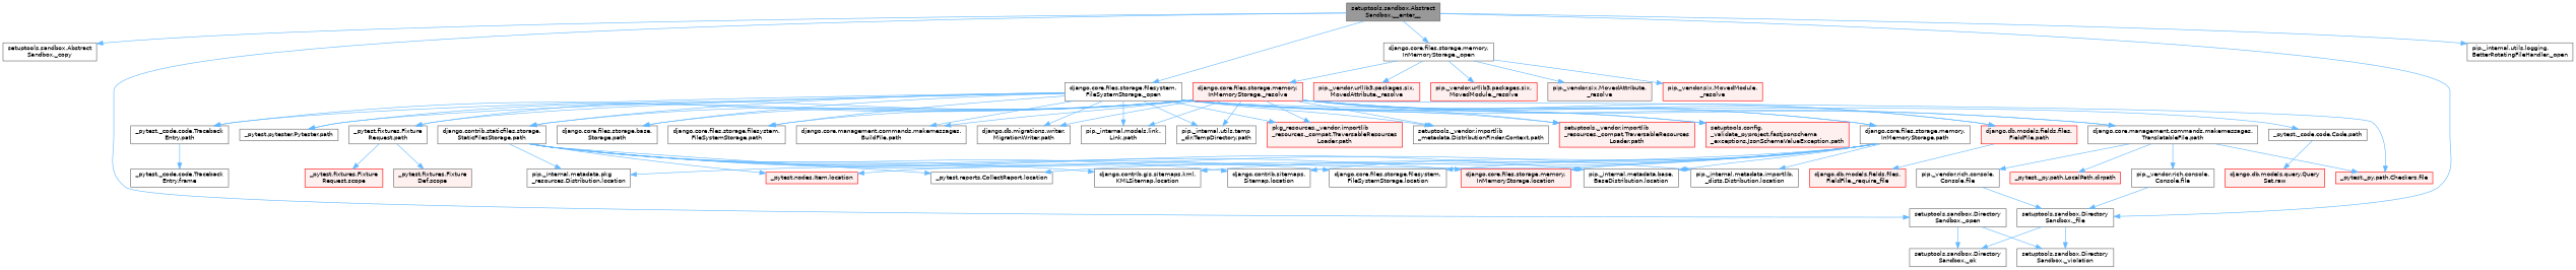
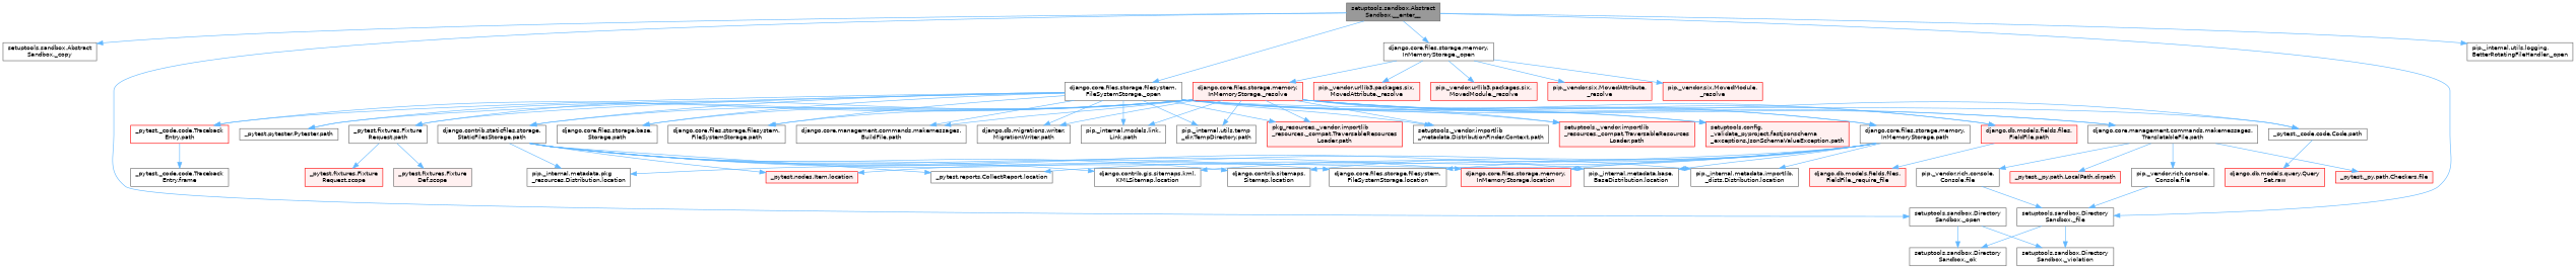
  digraph {
    rankdir=TB
    node [color=grey40 fillcolor=white fontname=Helvetica fontsize=10 shape=box style=filled]
    edge [color=steelblue1 fontname=Helvetica fontsize=10 labelfontname=Helvetica labelfontsize=10 style=solid]
    n1 [color=gray40 fillcolor=grey60 fontcolor=black height=0.2 label="setuptools.sandbox.Abstract\lSandbox.__enter__" width=0.4]
    n2 [height=0.2 label="setuptools.sandbox.Abstract\lSandbox._copy" width=0.4]
    n3 [height=0.2 label="setuptools.sandbox.Directory\lSandbox._file" width=0.4]
    n4 [height=0.2 label="django.core.files.storage.filesystem.\lFileSystemStorage._open" width=0.4]
    n5 [height=0.2 label="django.core.files.storage.memory.\lInMemoryStorage._open" width=0.4]
    n6 [height=0.2 label="pip._internal.utils.logging.\lBetterRotatingFileHandler._open" width=0.4]
    n7 [height=0.2 label="setuptools.sandbox.Directory\lSandbox._open" width=0.4]
    n8 [height=0.2 label="setuptools.sandbox.Directory\lSandbox._ok" width=0.4]
    n9 [height=0.2 label="setuptools.sandbox.Directory\lSandbox._violation" width=0.4]
    n10 [height=0.2 label="_pytest._code.code.Code.path" width=0.4]
-   n11 [height=0.2 label="_pytest._code.code.Traceback\lEntry.path" width=0.4]
+   n11 [color=red height=0.2 label="_pytest._code.code.Traceback\lEntry.path" width=0.4]
    n12 [height=0.2 label="_pytest.fixtures.Fixture\lRequest.path" width=0.4]
    n13 [height=0.2 label="_pytest.pytester.Pytester.path" width=0.4]
    n14 [height=0.2 label="django.contrib.staticfiles.storage.\lStaticFilesStorage.path" width=0.4]
    n15 [height=0.2 label="django.core.files.storage.base.\lStorage.path" width=0.4]
    n16 [height=0.2 label="django.core.files.storage.filesystem.\lFileSystemStorage.path" width=0.4]
    n17 [height=0.2 label="django.core.files.storage.memory.\lInMemoryStorage.path" width=0.4]
    n18 [height=0.2 label="django.core.management.commands.makemessages.\lBuildFile.path" width=0.4]
    n19 [height=0.2 label="django.core.management.commands.makemessages.\lTranslatableFile.path" width=0.4]
    n20 [height=0.2 label="django.db.migrations.writer.\lMigrationWriter.path" width=0.4]
    n21 [color=red fillcolor="#FFF0F0" height=0.2 label="django.db.models.fields.files.\lFieldFile.path" width=0.4]
    n22 [height=0.2 label="pip._internal.models.link.\lLink.path" width=0.4]
    n23 [height=0.2 label="pip._internal.utils.temp\l_dir.TempDirectory.path" width=0.4]
    n24 [color=red fillcolor="#FFF0F0" height=0.2 label="pkg_resources._vendor.importlib\l_resources._compat.TraversableResources\lLoader.path" width=0.4]
    n25 [height=0.2 label="setuptools._vendor.importlib\l_metadata.DistributionFinder.Context.path" width=0.4]
    n26 [color=red fillcolor="#FFF0F0" height=0.2 label="setuptools._vendor.importlib\l_resources._compat.TraversableResources\lLoader.path" width=0.4]
    n27 [color=red fillcolor="#FFF0F0" height=0.2 label="setuptools.config.\l_validate_pyproject.fastjsonschema\l_exceptions.JsonSchemaValueException.path" width=0.4]
    n28 [color=red fillcolor="#FFF0F0" height=0.2 label="django.core.files.storage.memory.\lInMemoryStorage._resolve" width=0.4]
-   n29 [fillcolor="#FFF0F0" height=0.2 label="pip._vendor.six.MovedAttribute.\l_resolve" width=0.4]
+   n29 [color=red fillcolor="#FFF0F0" height=0.2 label="pip._vendor.six.MovedAttribute.\l_resolve" width=0.4]
    n30 [color=red fillcolor="#FFF0F0" height=0.2 label="pip._vendor.six.MovedModule.\l_resolve" width=0.4]
    n31 [color=red fillcolor="#FFF0F0" height=0.2 label="pip._vendor.urllib3.packages.six.\lMovedAttribute._resolve" width=0.4]
    n32 [color=red fillcolor="#FFF0F0" height=0.2 label="pip._vendor.urllib3.packages.six.\lMovedModule._resolve" width=0.4]
    n33 [color=red fillcolor="#FFF0F0" height=0.2 label="django.db.models.query.Query\lSet.raw" width=0.4]
    n34 [height=0.2 label="_pytest._code.code.Traceback\lEntry.frame" width=0.4]
    n35 [fillcolor="#FFF0F0" height=0.2 label="_pytest.fixtures.Fixture\lDef.scope" width=0.4]
    n36 [color=red fillcolor="#FFF0F0" height=0.2 label="_pytest.fixtures.Fixture\lRequest.scope" width=0.4]
    n37 [color=red fillcolor="#FFF0F0" height=0.2 label="_pytest.nodes.Item.location" width=0.4]
    n38 [height=0.2 label="_pytest.reports.CollectReport.location" width=0.4]
    n39 [height=0.2 label="django.contrib.gis.sitemaps.kml.\lKMLSitemap.location" width=0.4]
    n40 [height=0.2 label="django.contrib.sitemaps.\lSitemap.location" width=0.4]
    n41 [height=0.2 label="django.core.files.storage.filesystem.\lFileSystemStorage.location" width=0.4]
    n42 [color=red fillcolor="#FFF0F0" height=0.2 label="django.core.files.storage.memory.\lInMemoryStorage.location" width=0.4]
    n43 [height=0.2 label="pip._internal.metadata.base.\lBaseDistribution.location" width=0.4]
    n44 [height=0.2 label="pip._internal.metadata.importlib.\l_dists.Distribution.location" width=0.4]
    n45 [height=0.2 label="pip._internal.metadata.pkg\l_resources.Distribution.location" width=0.4]
    n46 [color=red fillcolor="#FFF0F0" height=0.2 label="_pytest._py.path.LocalPath.dirpath" width=0.4]
    n47 [color=red fillcolor="#FFF0F0" height=0.2 label="_pytest._py.path.Checkers.file" width=0.4]
    n48 [height=0.2 label="pip._vendor.rich.console.\lConsole.file" width=0.4]
    n49 [height=0.2 label="pip._vendor.rich.console.\lConsole.file" width=0.4]
    n50 [color=red fillcolor="#FFF0F0" height=0.2 label="django.db.models.fields.files.\lFieldFile._require_file" width=0.4]
    n1 -> n2
    n1 -> n3
    n1 -> n4
    n1 -> n5
    n1 -> n6
    n1 -> n7
    n3 -> n8
    n3 -> n9
    n4 -> n10
    n4 -> n11
    n4 -> n12
    n4 -> n13
    n4 -> n14
    n4 -> n15
    n4 -> n16
    n4 -> n17
    n4 -> n18
    n4 -> n19
    n4 -> n20
    n4 -> n21
    n4 -> n22
    n4 -> n23
    n4 -> n24
    n4 -> n25
    n4 -> n26
    n4 -> n27
    n5 -> n28
    n5 -> n29
    n5 -> n30
    n5 -> n31
    n5 -> n32
    n7 -> n8
    n7 -> n9
    n10 -> n33
    n11 -> n34
    n12 -> n35
    n12 -> n36
    n14 -> n37
    n14 -> n38
    n14 -> n39
    n14 -> n40
    n14 -> n41
    n14 -> n42
    n14 -> n43
    n14 -> n44
    n14 -> n45
    n17 -> n37
    n17 -> n38
    n17 -> n39
    n17 -> n40
    n17 -> n41
    n17 -> n42
    n17 -> n43
    n17 -> n44
    n17 -> n45
    n19 -> n46
    n19 -> n47
    n19 -> n48
    n19 -> n49
    n21 -> n50
-   n28 -> n47
+   n28 -> n10
    n28 -> n11
    n28 -> n12
    n28 -> n13
    n28 -> n14
    n28 -> n15
    n28 -> n16
    n28 -> n17
    n28 -> n18
    n28 -> n19
    n28 -> n20
    n28 -> n21
    n28 -> n22
    n28 -> n23
    n28 -> n24
    n28 -> n25
    n28 -> n26
    n28 -> n27
    n48 -> n3
    n49 -> n3
  }
